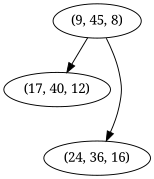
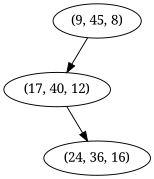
  digraph {
    fontname="Noto Serif"
    node [fontname="Noto Serif"]
    edge [fontname="Noto Serif"]
    n1 [label="(9, 45, 8)"]
    "(17, 40, 12)"
    "(24, 36, 16)"
    n1 -> "(17, 40, 12)"
-   n1 -> "(24, 36, 16)"
+   "(17, 40, 12)" -> "(24, 36, 16)"
  }
